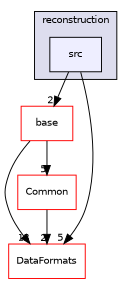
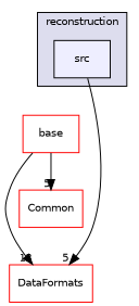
  digraph {
    compound=true
    node [fontname=Helvetica fontsize=10 shape=box color=red]
    edge [headlabel=2 labeldistance=1.5 labelfontname=Helvetica labelfontsize=10]
    n1 [fillcolor="#eeeeff" label=src pencolor=black style=filled color=""]
    n2 [label=base]
    n3 [label=DataFormats]
    n4 [label=Common]
    subgraph cluster_1 {
      bgcolor="#ddddee"
      fontname=Helvetica
      fontsize=10
      label=reconstruction
      pencolor=black
      n1
    }
-   n1 -> n2
    n1 -> n3 [headlabel=5]
    n2 -> n3 [headlabel=13]
    n2 -> n4 [headlabel=5]
-   n4 -> n3
  }
